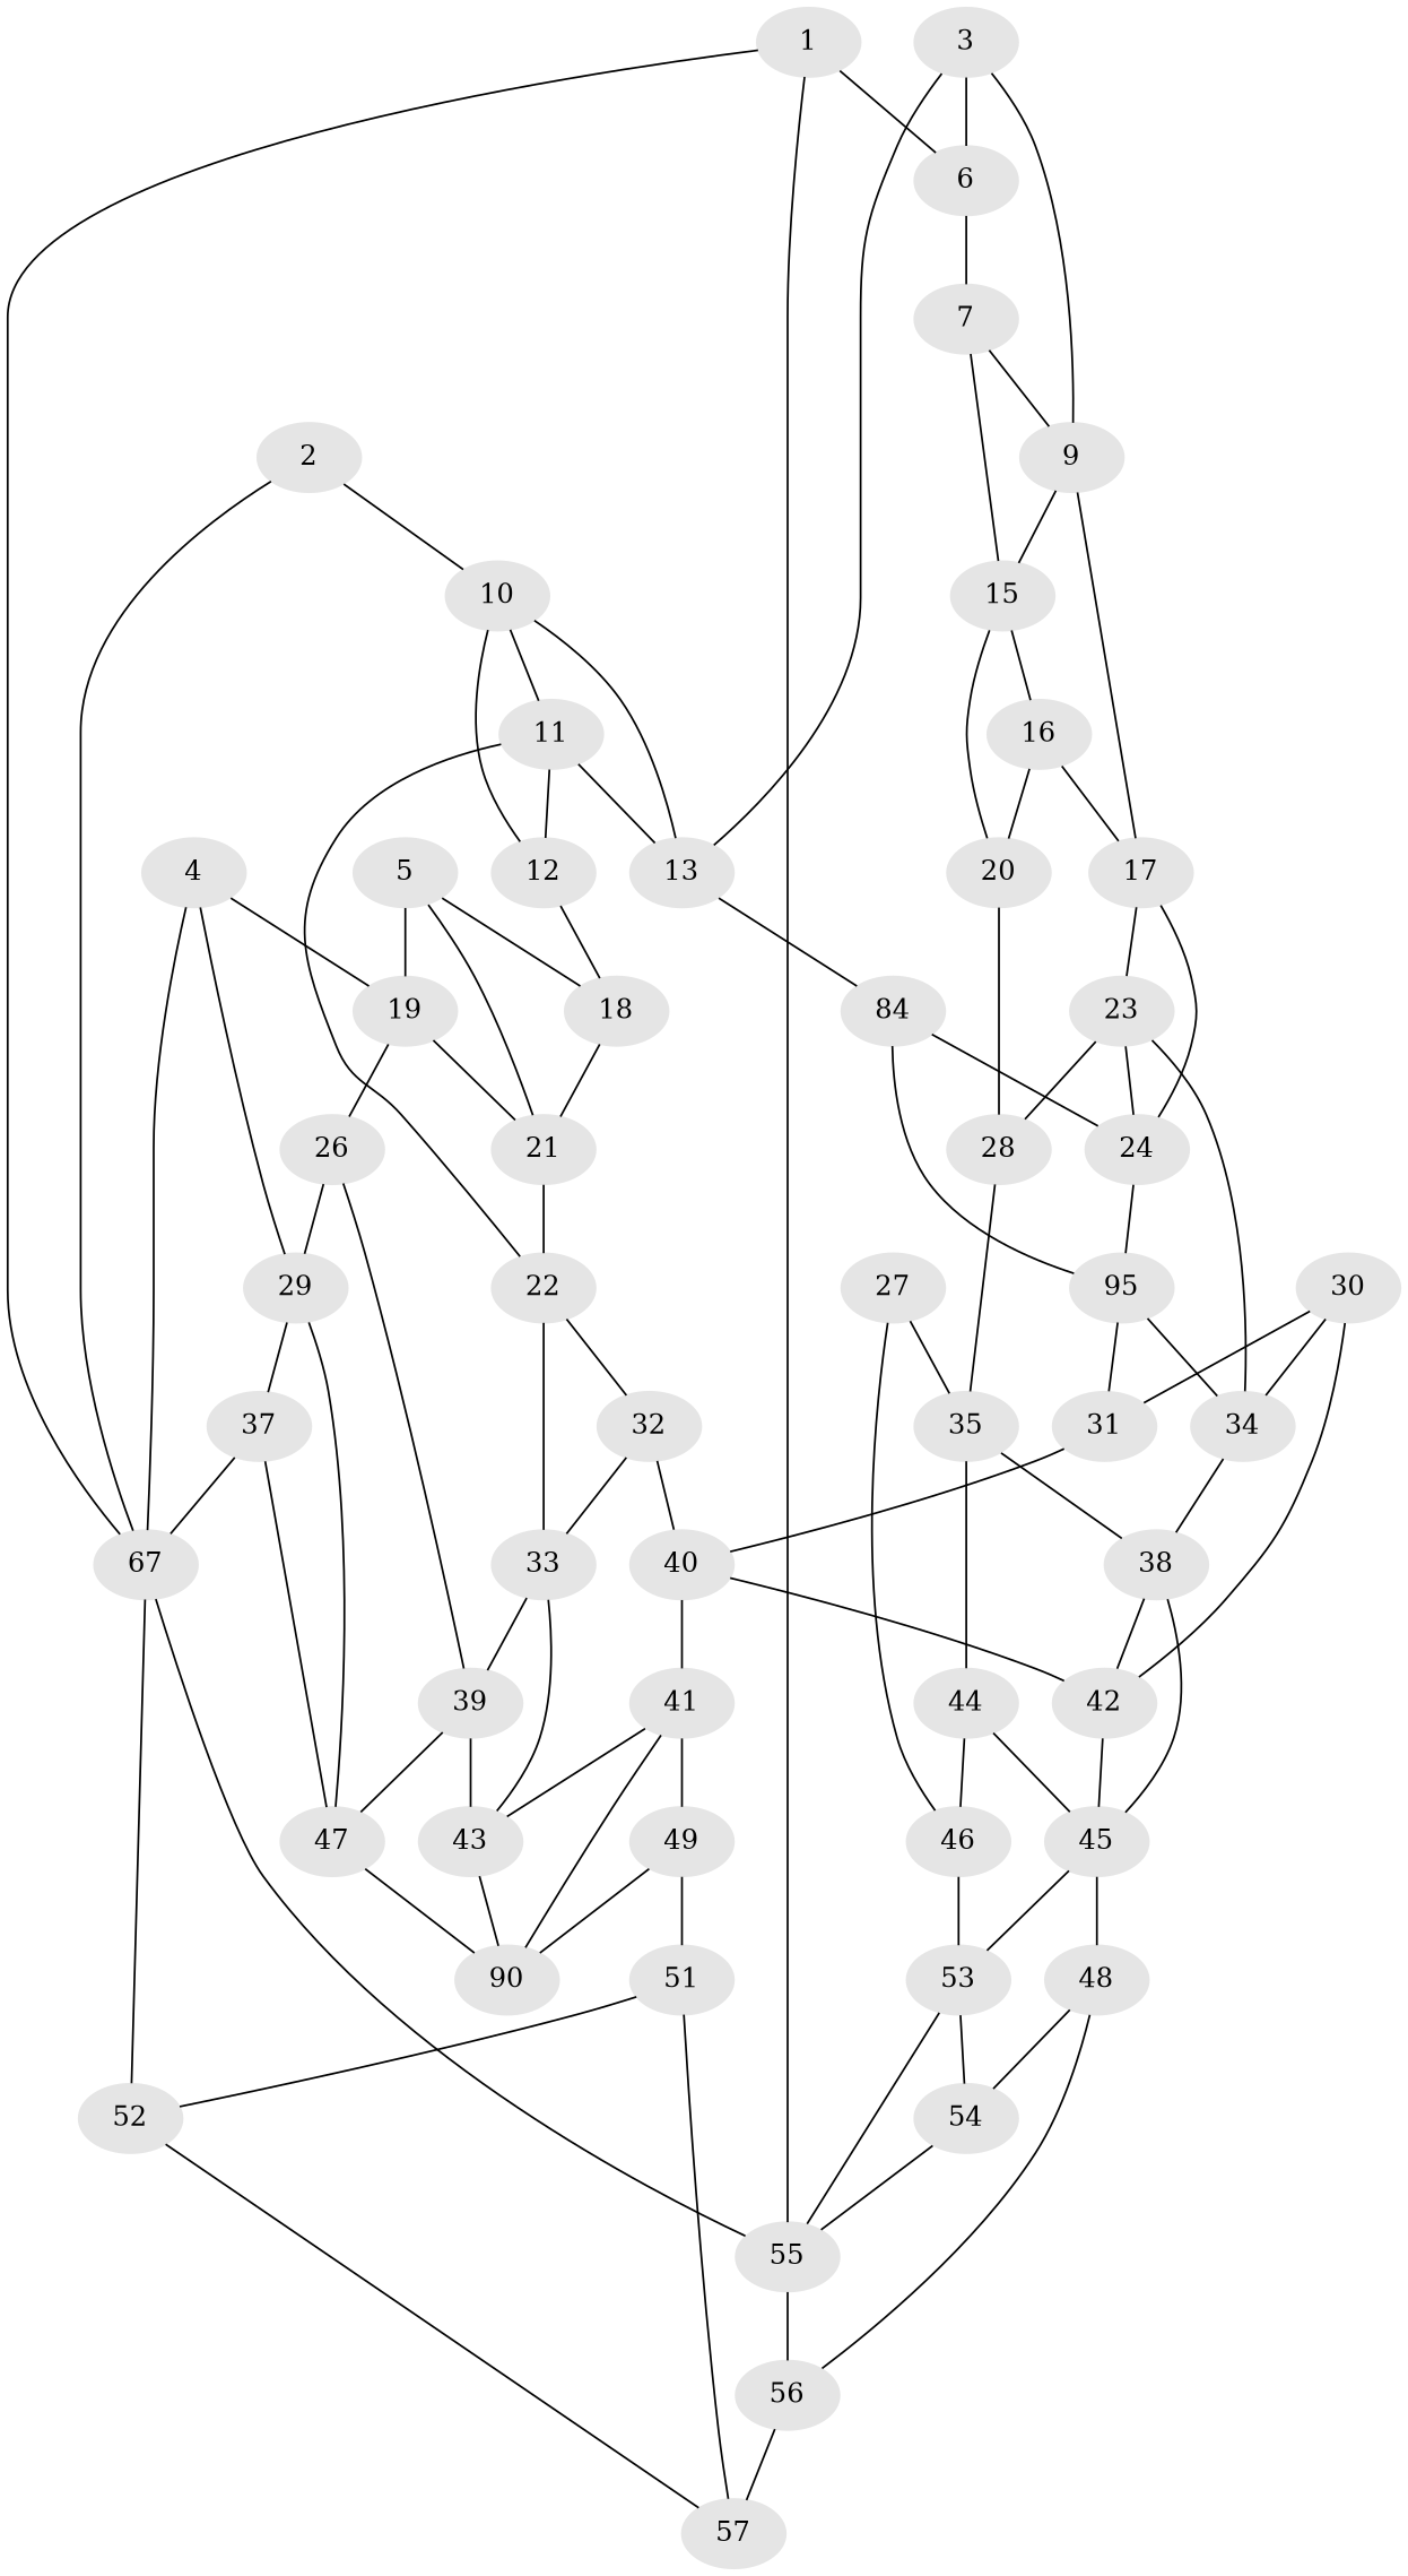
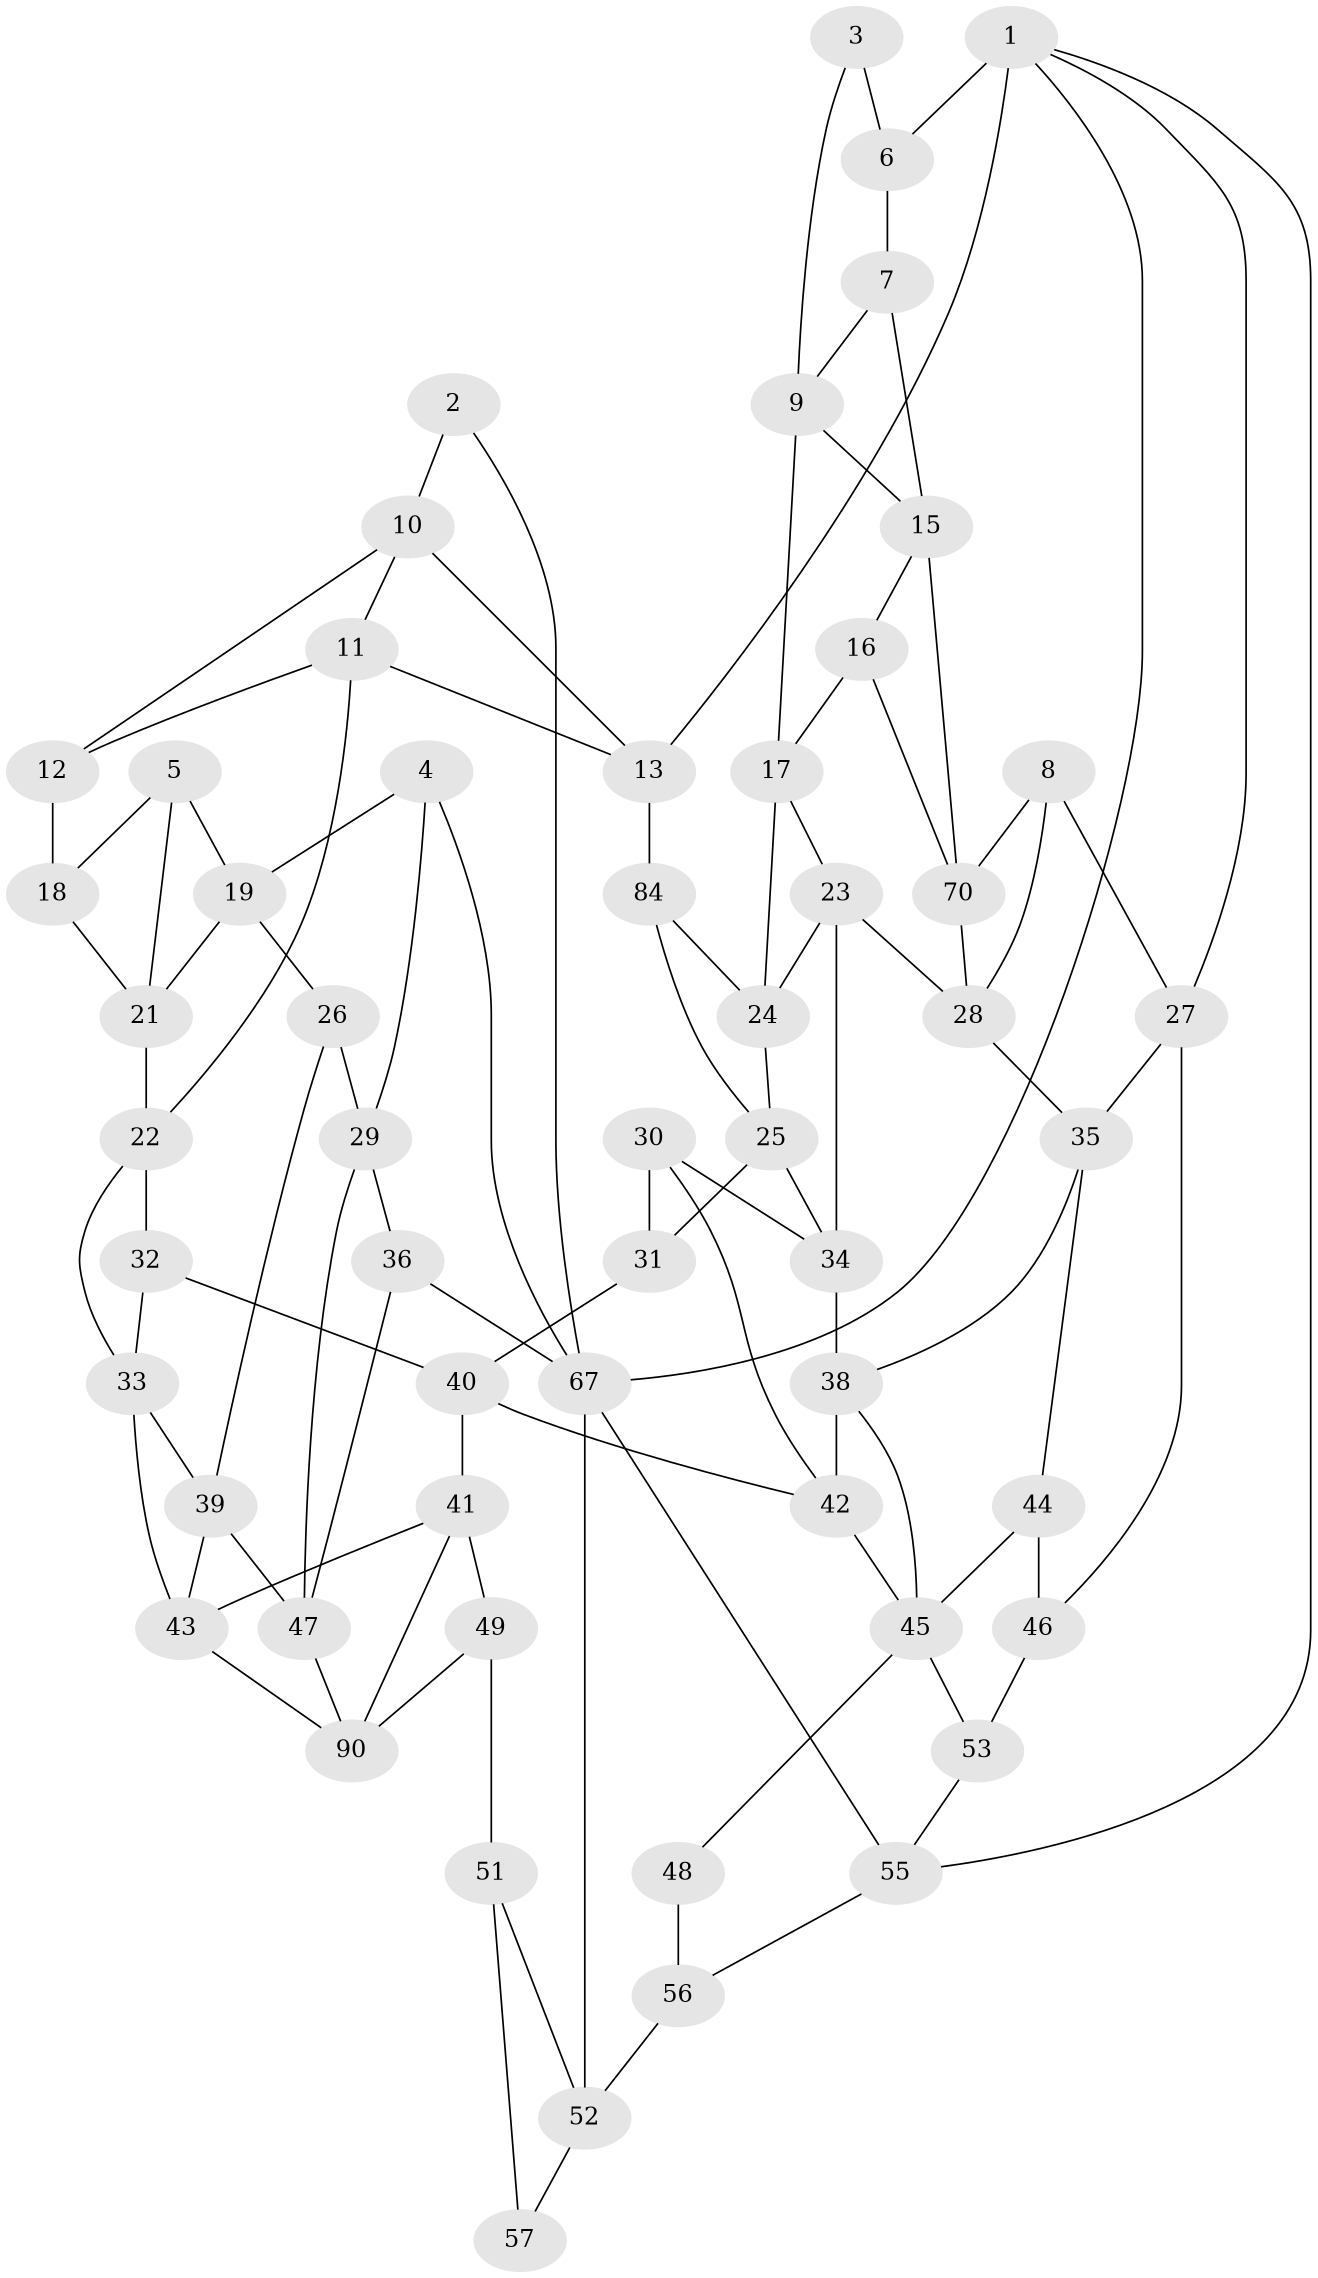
  graph {
    node [color=gray90 style=filled]
    edge [weight=1.0]
    1
    6
    27
    n4 [label=67]
    55
    7
    35
    46
    52
    56
    2
    10
    13
    11
    12
    3
    9
    15
    17
    n20 [label=84]
    4
    19
    29
    21
    26
-   36 [label=37]
+   36
    47
    5
    18
    22
-   20
+   20 [label=70]
    16
+   8
    28
    24
    23
    32
    33
-   25 [label=95]
+   25
    34
    31
    39
    40
    43
    38
    44
    53
    n48 [label=90]
    30
    42
    45
    41
    57
    49
    51
    48
-   54
    1 -- 6 [weight=2.0]
+   1 -- 27
    1 -- n4
    1 -- 55
    6 -- 7 [weight=2.0]
    27 -- 35
    27 -- 46
    n4 -- 55
    n4 -- 52
    55 -- 56
    7 -- 9
    7 -- 15
    35 -- 38
    35 -- 44
    46 -- 53 [weight=2.0]
    52 -- 57
-   56 -- 57 [weight=2.0]
+   56 -- 52 [weight=2.0]
    2 -- n4
    2 -- 10
    10 -- 13
    10 -- 11
    10 -- 12
    13 -- n20
    11 -- 13
    11 -- 12
    11 -- 22
    12 -- 18 [weight=2.0]
    3 -- 6
-   3 -- 13
+   1 -- 13
    3 -- 9
    9 -- 15
    9 -- 17
    15 -- 20
    15 -- 16
    17 -- 24
    17 -- 23
    n20 -- 24
    n20 -- 25
    4 -- n4
    4 -- 19
    4 -- 29
    19 -- 21
    19 -- 26
    29 -- 36
    29 -- 47
    21 -- 22
    26 -- 29
    26 -- 39
    36 -- n4
    36 -- 47
    47 -- n48
    5 -- 19
    5 -- 21
    5 -- 18
    18 -- 21
    22 -- 32
    22 -- 33
    20 -- 28
    16 -- 17
    16 -- 20
+   8 -- 27
+   8 -- 20
+   8 -- 28
    28 -- 35
    24 -- 25
    23 -- 28
    23 -- 24
    23 -- 34
    32 -- 33
    32 -- 40
    33 -- 39
    33 -- 43
    25 -- 34
    25 -- 31
    34 -- 38
    31 -- 40
    39 -- 47
    39 -- 43
    40 -- 42
    40 -- 41
    43 -- n48
    38 -- 42
    38 -- 45
    44 -- 46
    44 -- 45
    53 -- 55
-   53 -- 54 [weight=2.0]
    30 -- 34
    30 -- 31
    30 -- 42
    42 -- 45
    45 -- 53
    45 -- 48
    41 -- 43
    41 -- n48
    41 -- 49
    49 -- n48
    49 -- 51 [weight=2.0]
    51 -- 52
    51 -- 57
    48 -- 56
-   48 -- 54
-   54 -- 55
  }
